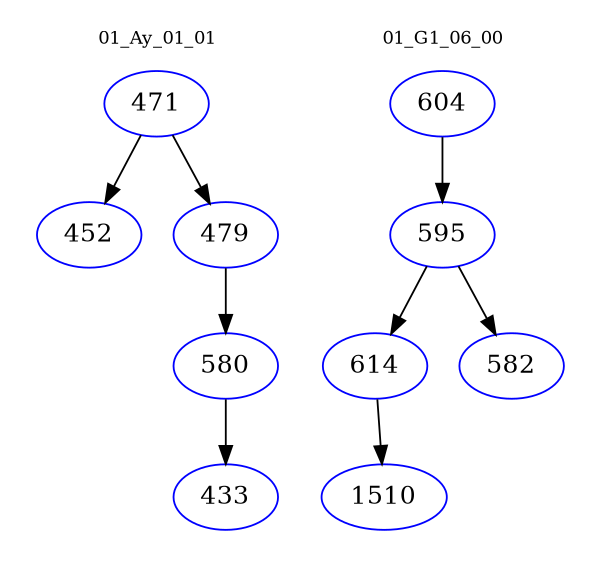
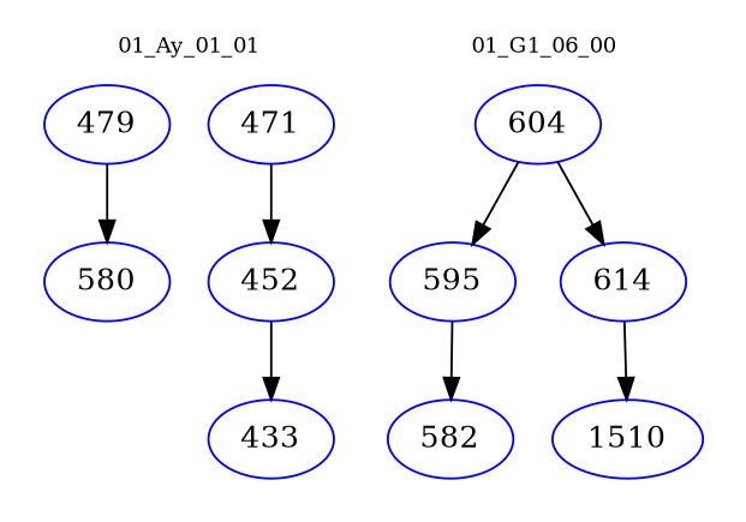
  digraph {
    node [color=blue]
    edge [color=black]
    n1 [label=471]
    n2 [label=452]
    n3 [label=479]
    n4 [label=433]
    n5 [label=580]
    n6 [label=604]
    n7 [label=595]
    n8 [label=614]
    n9 [label=582]
    n10 [label=1510]
    subgraph cluster_1 {
      color=white
      fontsize=10
      label="01_Ay_01_01"
      n1
      n2
      n3
      n4
      n5
    }
    subgraph cluster_2 {
      color=white
      fontsize=10
      label="01_G1_06_00"
      n6
      n7
      n8
      n9
      n10
    }
    n1 -> n2
-   n1 -> n3
-   n5 -> n4
+   n2 -> n4
    n3 -> n5
    n6 -> n7
-   n7 -> n8
+   n6 -> n8
    n7 -> n9
    n8 -> n10
  }
